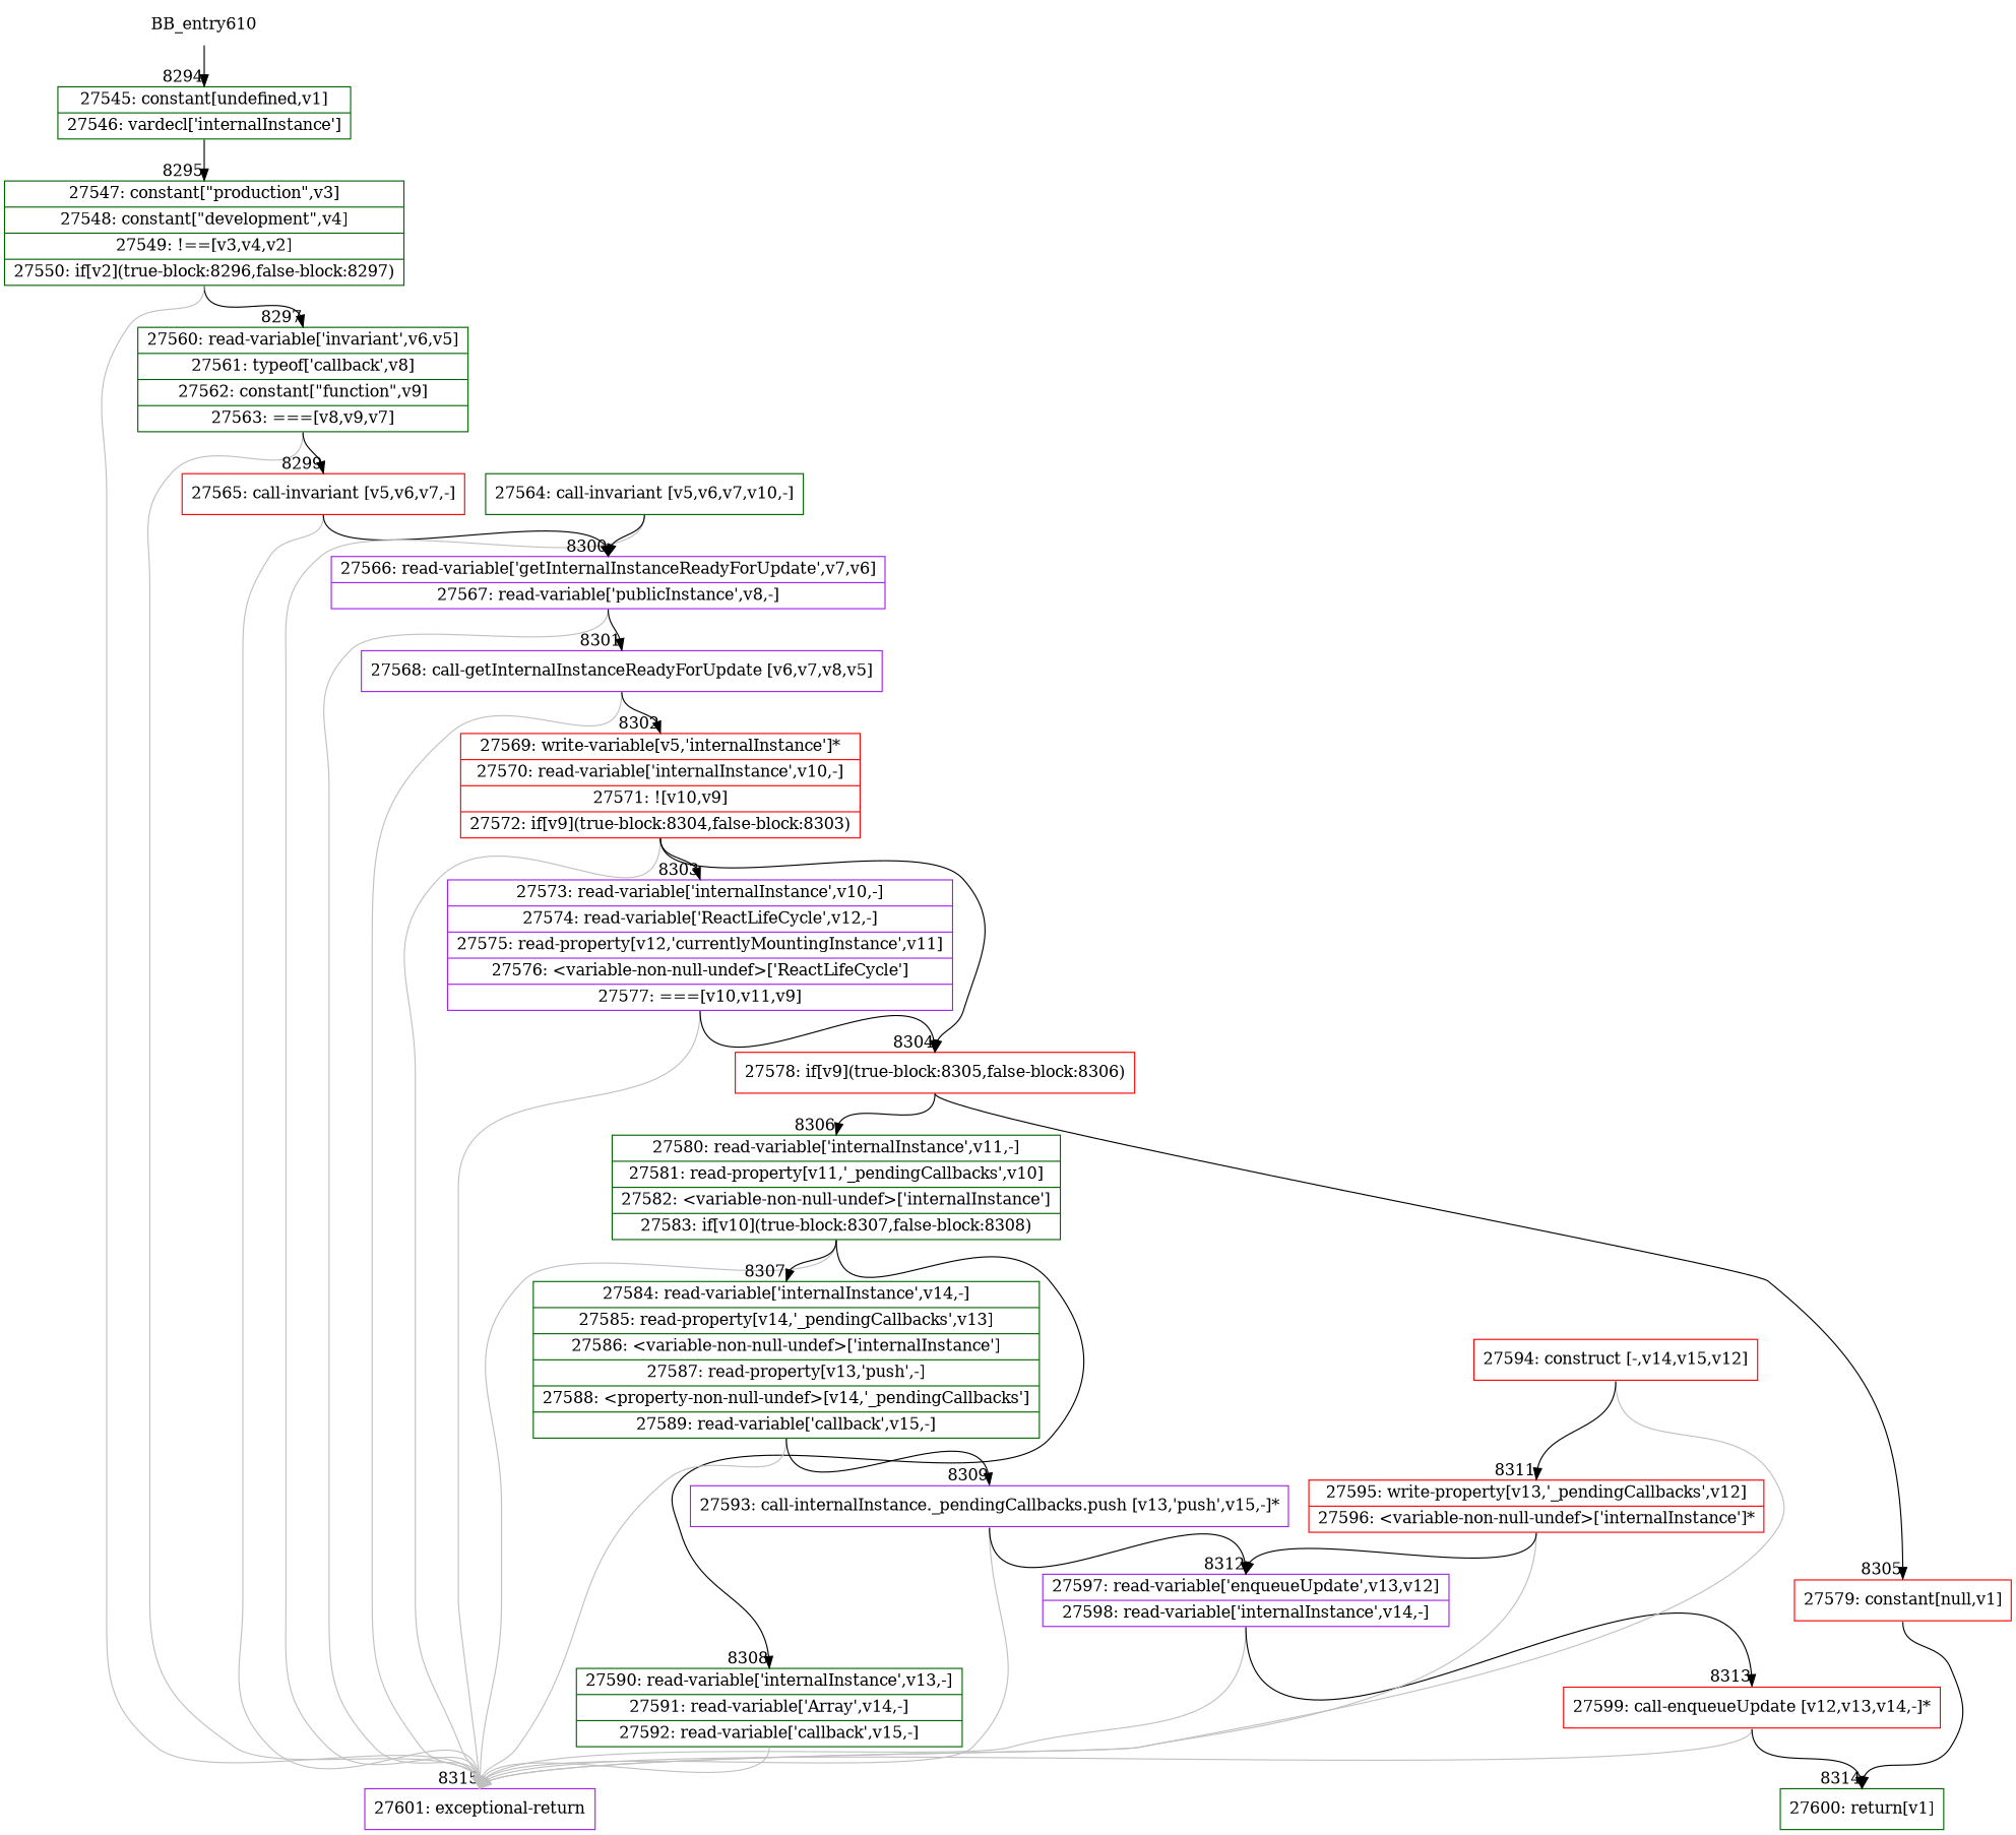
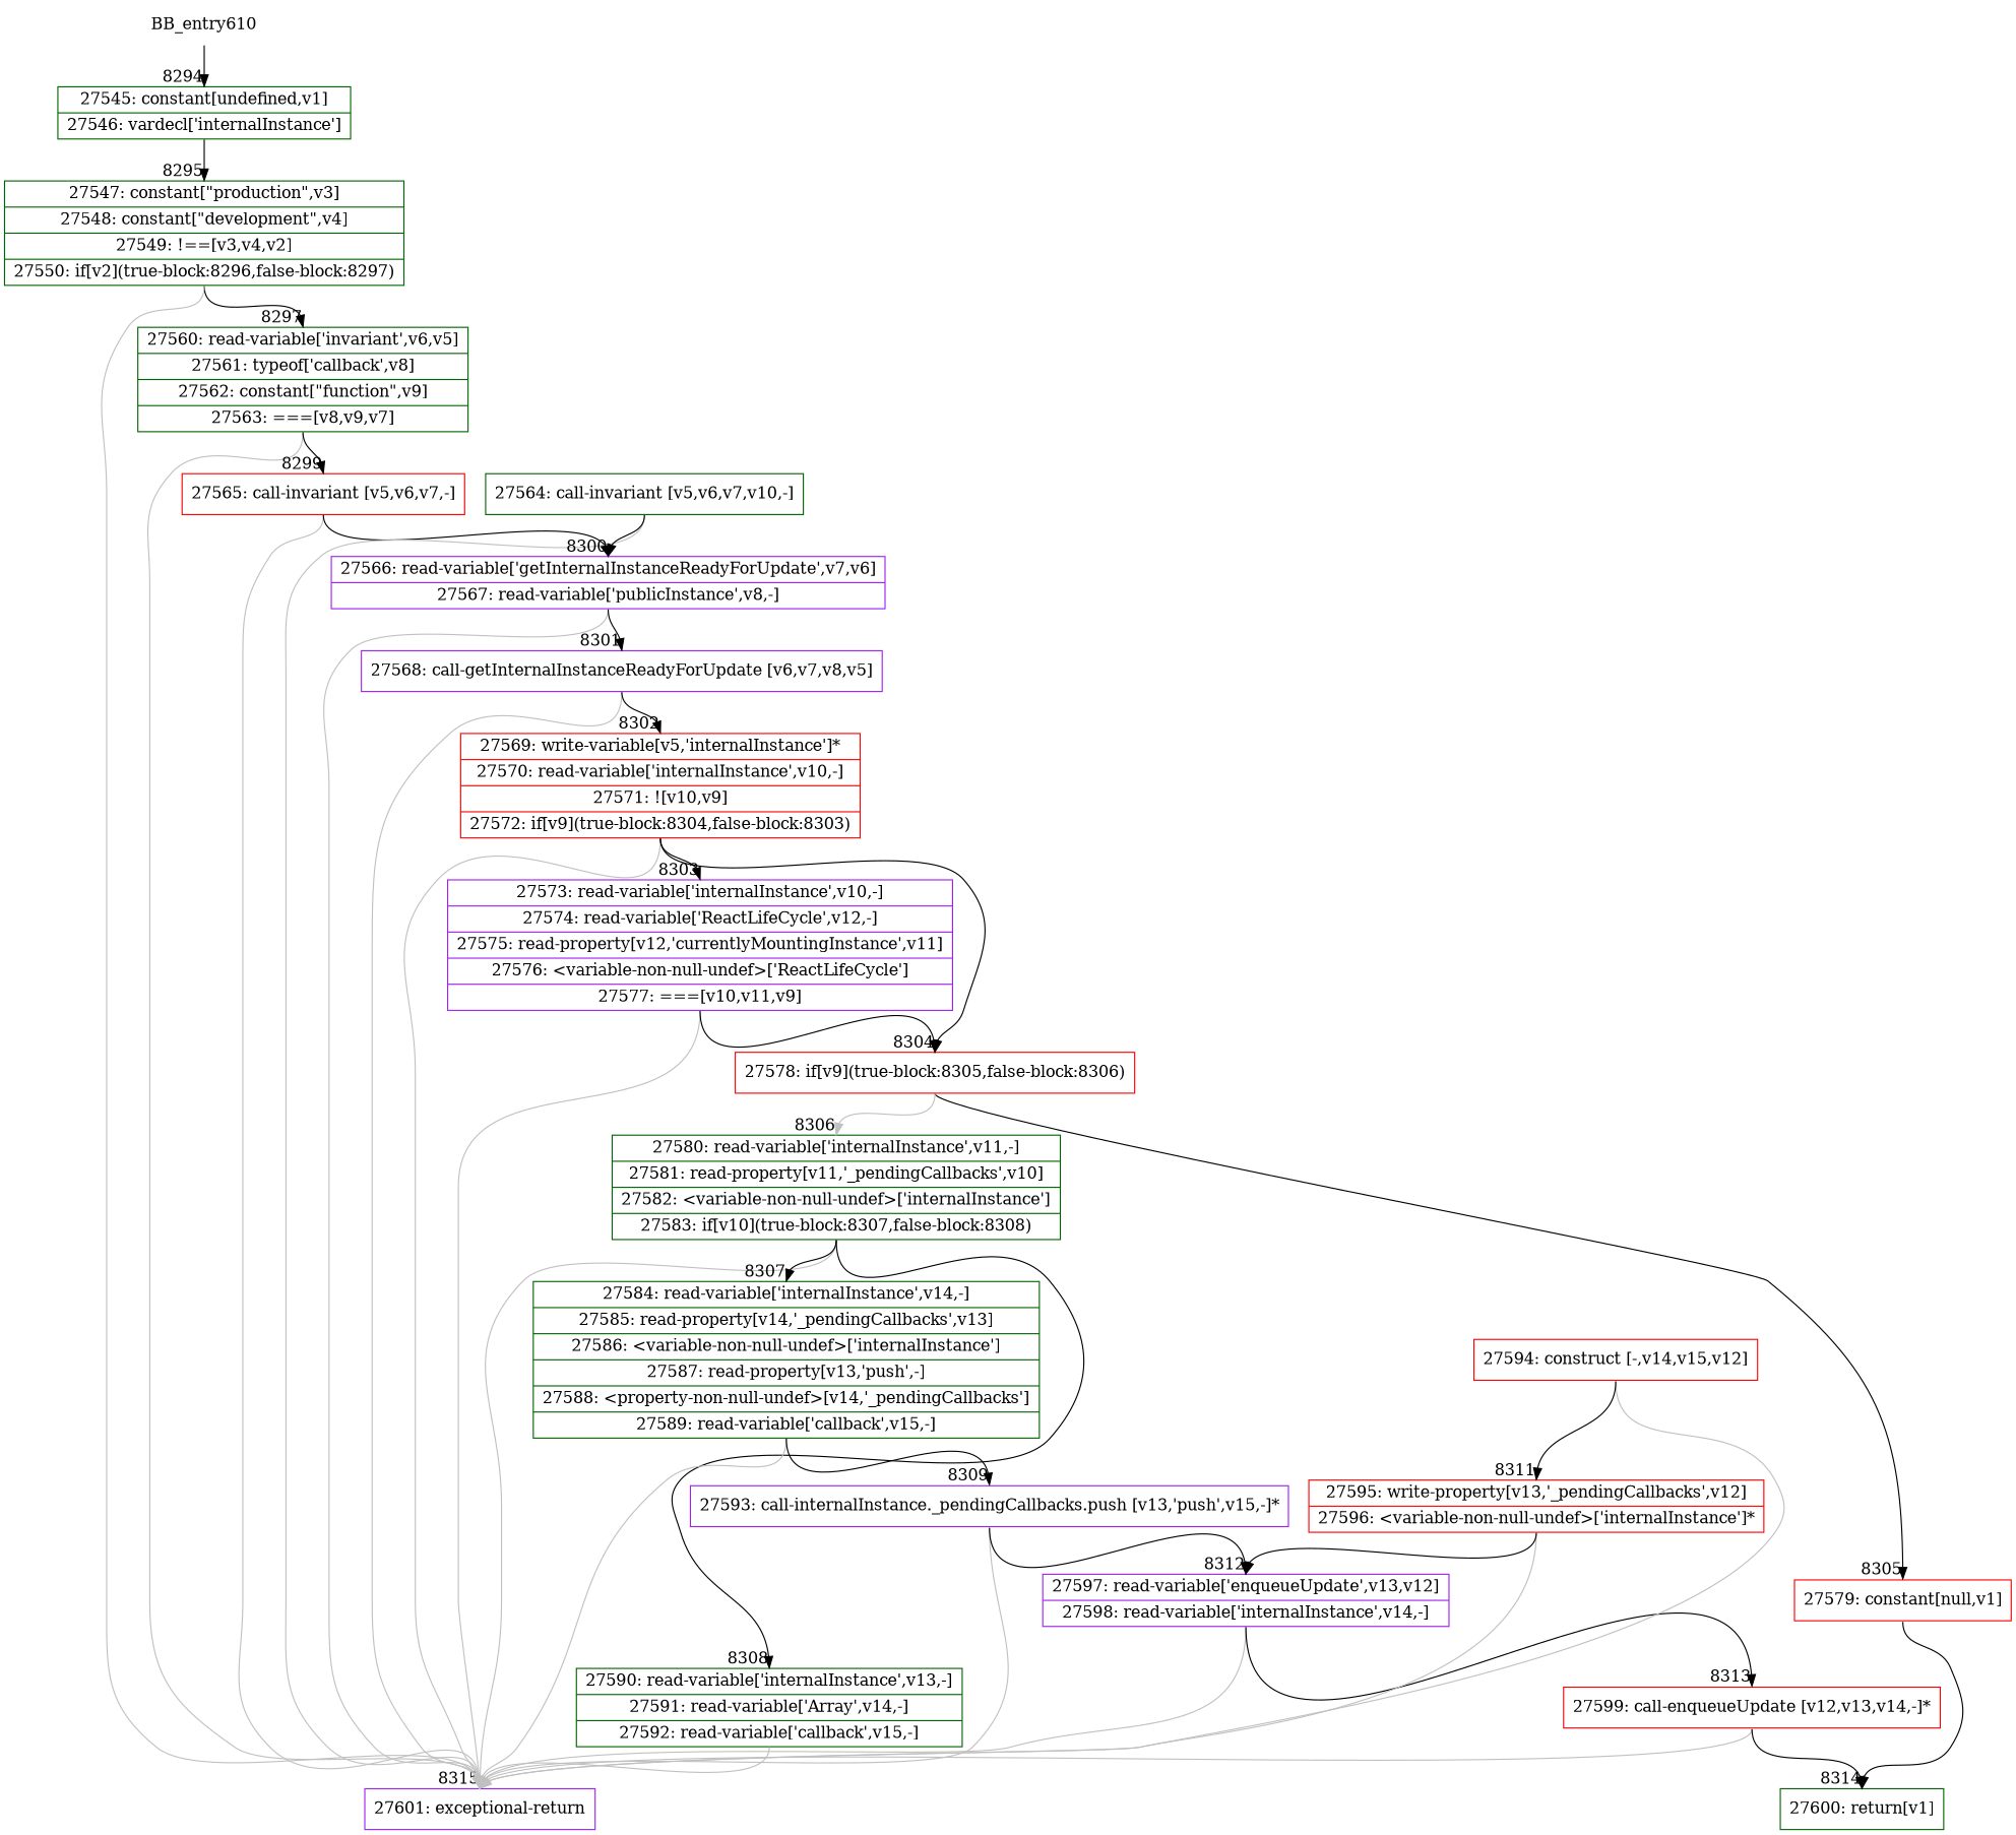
  digraph {
    rankdir=TD
    node [color=red shape=record]
    edge [headport=n tailport=s]
    BB_entry610 [shape=none]
    n2 [color=darkgreen label="{27545: constant[undefined,v1]|27546: vardecl['internalInstance']}"]
    n3 [color=darkgreen label="{27547: constant[\"production\",v3]|27548: constant[\"development\",v4]|27549: !==[v3,v4,v2]|27550: if[v2](true-block:8296,false-block:8297)}"]
    n4 [color=darkgreen label="{27560: read-variable['invariant',v6,v5]|27561: typeof['callback',v8]|27562: constant[\"function\",v9]|27563: ===[v8,v9,v7]}"]
    n5 [color=purple label="{27601: exceptional-return}"]
    n6 [label="{27565: call-invariant [v5,v6,v7,-]}"]
    n7 [color=darkgreen label="{27564: call-invariant [v5,v6,v7,v10,-]}"]
    n8 [color=purple label="{27566: read-variable['getInternalInstanceReadyForUpdate',v7,v6]|27567: read-variable['publicInstance',v8,-]}"]
    n9 [color=purple label="{27568: call-getInternalInstanceReadyForUpdate [v6,v7,v8,v5]}"]
    n10 [label="{27569: write-variable[v5,'internalInstance']*|27570: read-variable['internalInstance',v10,-]|27571: ![v10,v9]|27572: if[v9](true-block:8304,false-block:8303)}"]
    n11 [label="{27578: if[v9](true-block:8305,false-block:8306)}"]
    n12 [color=purple label="{27573: read-variable['internalInstance',v10,-]|27574: read-variable['ReactLifeCycle',v12,-]|27575: read-property[v12,'currentlyMountingInstance',v11]|27576: \<variable-non-null-undef\>['ReactLifeCycle']|27577: ===[v10,v11,v9]}"]
    n13 [label="{27579: constant[null,v1]}"]
    n14 [color=darkgreen label="{27580: read-variable['internalInstance',v11,-]|27581: read-property[v11,'_pendingCallbacks',v10]|27582: \<variable-non-null-undef\>['internalInstance']|27583: if[v10](true-block:8307,false-block:8308)}"]
    n15 [color=darkgreen label="{27600: return[v1]}"]
    n16 [color=darkgreen label="{27584: read-variable['internalInstance',v14,-]|27585: read-property[v14,'_pendingCallbacks',v13]|27586: \<variable-non-null-undef\>['internalInstance']|27587: read-property[v13,'push',-]|27588: \<property-non-null-undef\>[v14,'_pendingCallbacks']|27589: read-variable['callback',v15,-]}"]
    n17 [color=darkgreen label="{27590: read-variable['internalInstance',v13,-]|27591: read-variable['Array',v14,-]|27592: read-variable['callback',v15,-]}"]
    n18 [color=purple label="{27593: call-internalInstance._pendingCallbacks.push [v13,'push',v15,-]*}"]
    n19 [color=purple label="{27597: read-variable['enqueueUpdate',v13,v12]|27598: read-variable['internalInstance',v14,-]}"]
    n20 [label="{27594: construct [-,v14,v15,v12]}"]
    n21 [label="{27595: write-property[v13,'_pendingCallbacks',v12]|27596: \<variable-non-null-undef\>['internalInstance']*}"]
    n22 [label="{27599: call-enqueueUpdate [v12,v13,v14,-]*}"]
    BB_entry610 -> n2 [headlabel="    8294"]
    n2 -> n3 [headlabel="      8295"]
    n3 -> n4 [headlabel="      8297"]
    n3 -> n5 [color=gray headlabel="      8315"]
    n4 -> n5 [color=gray]
    n4 -> n6 [headlabel="      8299"]
    n6 -> n5 [color=gray]
    n6 -> n8
    n7 -> n5 [color=gray]
    n7 -> n8 [headlabel="      8300"]
    n8 -> n5 [color=gray]
    n8 -> n9 [headlabel="      8301"]
    n9 -> n5 [color=gray]
    n9 -> n10 [headlabel="      8302"]
    n10 -> n5 [color=gray]
    n10 -> n11 [headlabel="      8304"]
    n10 -> n12 [headlabel="      8303"]
    n11 -> n13 [headlabel="      8305"]
-   n11 -> n14 [headlabel="      8306"]
+   n11 -> n14 [headlabel="      8306" color=gray]
    n12 -> n5 [color=gray]
    n12 -> n11
    n13 -> n15 [headlabel="      8314"]
    n14 -> n5 [color=gray]
    n14 -> n16 [headlabel="      8307"]
    n14 -> n17 [headlabel="      8308"]
    n16 -> n5 [color=gray]
    n16 -> n18 [headlabel="      8309"]
    n17 -> n5 [color=gray]
    n18 -> n5 [color=gray]
    n18 -> n19 [headlabel="      8312"]
    n19 -> n5 [color=gray]
    n19 -> n22 [headlabel="      8313"]
    n20 -> n5 [color=gray]
    n20 -> n21 [headlabel="      8311"]
    n21 -> n5 [color=gray]
    n21 -> n19
    n22 -> n5 [color=gray]
    n22 -> n15
  }
